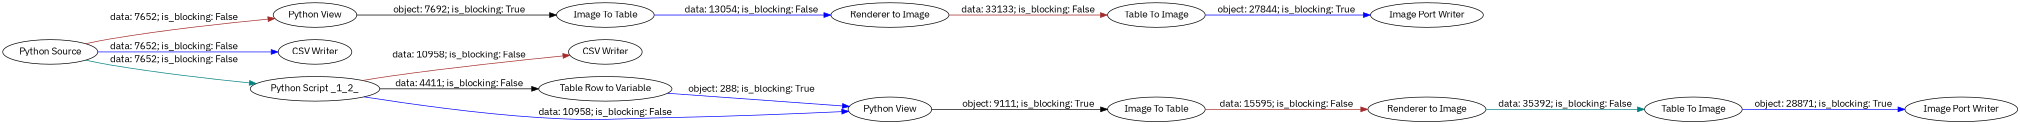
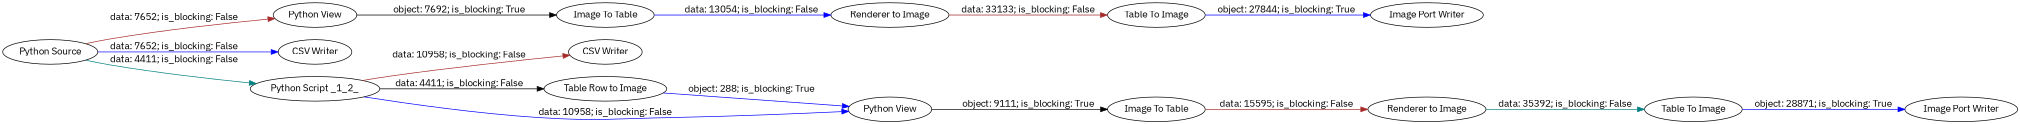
  digraph {
    fontname="IBM Plex Sans"
    rankdir=LR
    node [fontname="IBM Plex Sans"]
    edge [color=blue fontname="IBM Plex Sans"]
    n1 [label="CSV Writer"]
    n2 [label="Image Port Writer"]
    n3 [label="Table To Image"]
    n4 [label="Image Port Writer"]
    n5 [label="Python Source"]
    n6 [label="Python View"]
    n7 [label="CSV Writer"]
    n8 [label="Python Script _1_2_"]
    n9 [label="Image To Table"]
-   n10 [label="Table Row to Variable"]
+   n10 [label="Table Row to Image"]
    n11 [label="Python View"]
    n12 [label="Renderer to Image"]
    n13 [label="Renderer to Image"]
    n14 [label="Table To Image"]
    n15 [label="Image To Table"]
    n3 -> n4 [label="object: 27844; is_blocking: True"]
    n5 -> n6 [color=brown label="data: 7652; is_blocking: False"]
    n5 -> n7 [label="data: 7652; is_blocking: False"]
-   n5 -> n8 [color=teal label="data: 7652; is_blocking: False"]
+   n5 -> n8 [color=teal label="data: 4411; is_blocking: False"]
    n6 -> n9 [color=black label="object: 7692; is_blocking: True"]
    n8 -> n1 [color=brown label="data: 10958; is_blocking: False"]
    n8 -> n10 [color=black label="data: 4411; is_blocking: False"]
    n8 -> n11 [label="data: 10958; is_blocking: False"]
    n9 -> n12 [label="data: 13054; is_blocking: False"]
    n10 -> n11 [label="object: 288; is_blocking: True"]
    n11 -> n15 [color=black label="object: 9111; is_blocking: True"]
    n12 -> n3 [color=brown label="data: 33133; is_blocking: False"]
    n13 -> n14 [color=teal label="data: 35392; is_blocking: False"]
    n14 -> n2 [label="object: 28871; is_blocking: True"]
    n15 -> n13 [color=brown label="data: 15595; is_blocking: False"]
  }
